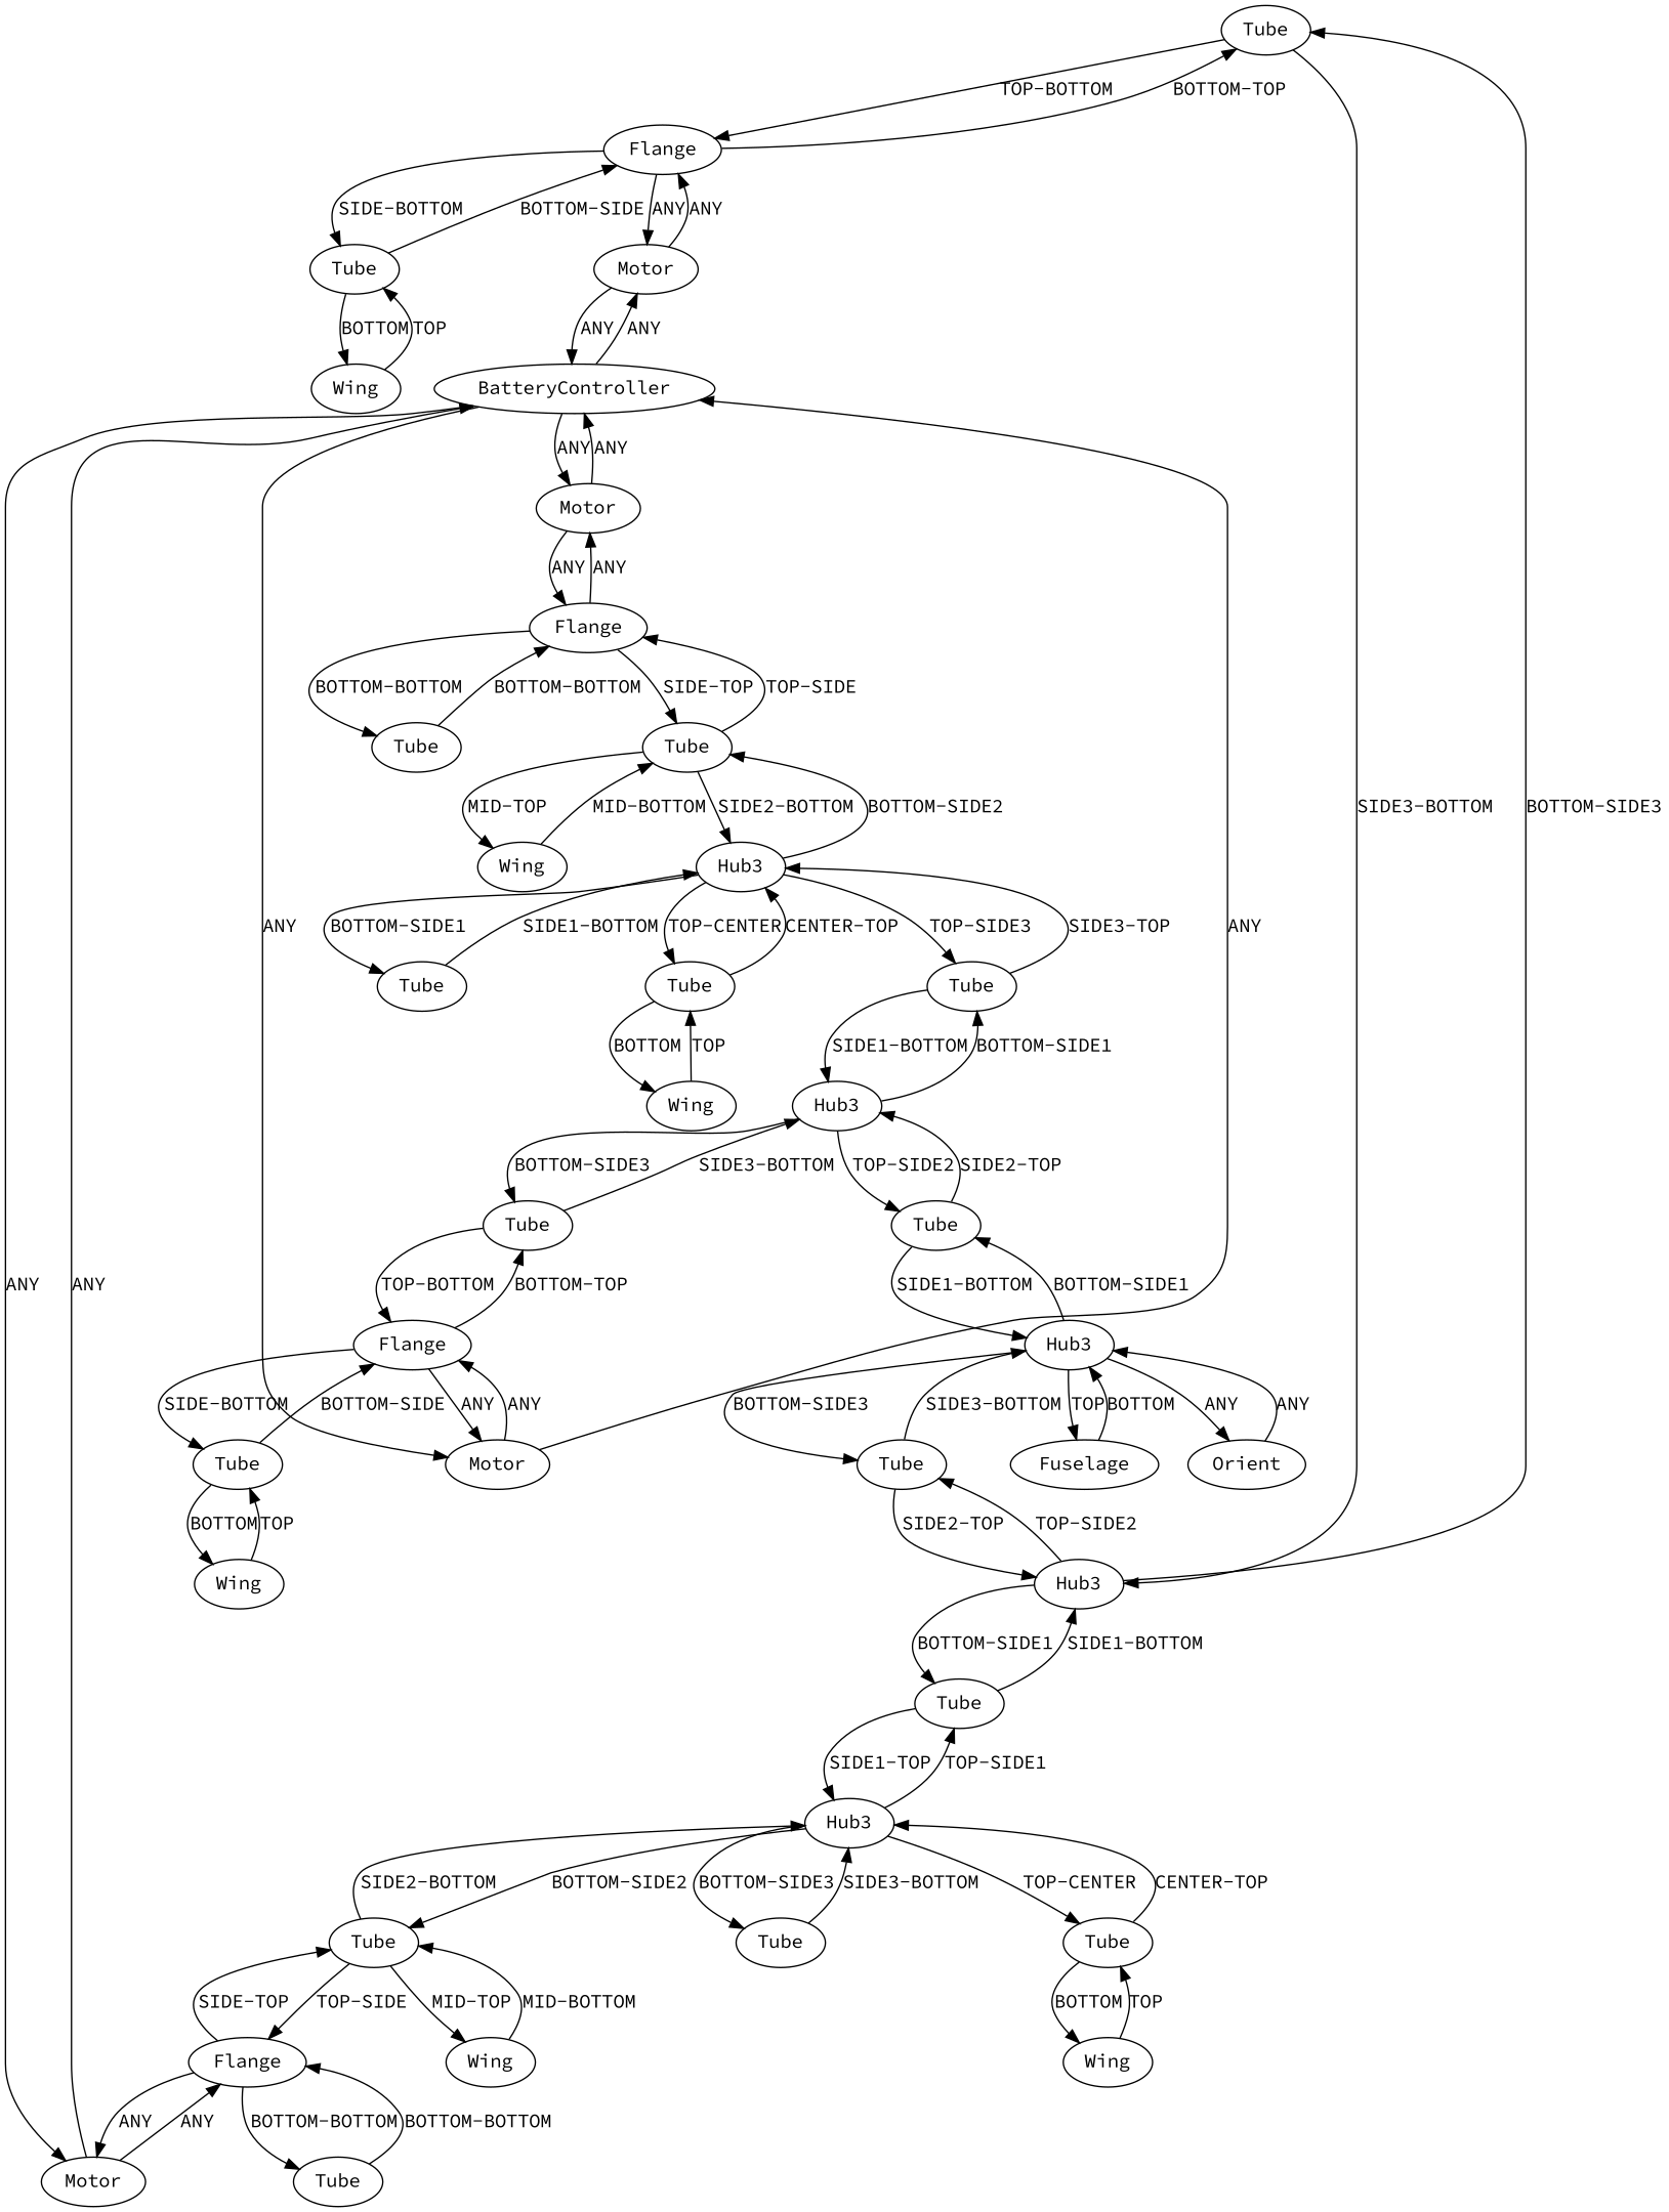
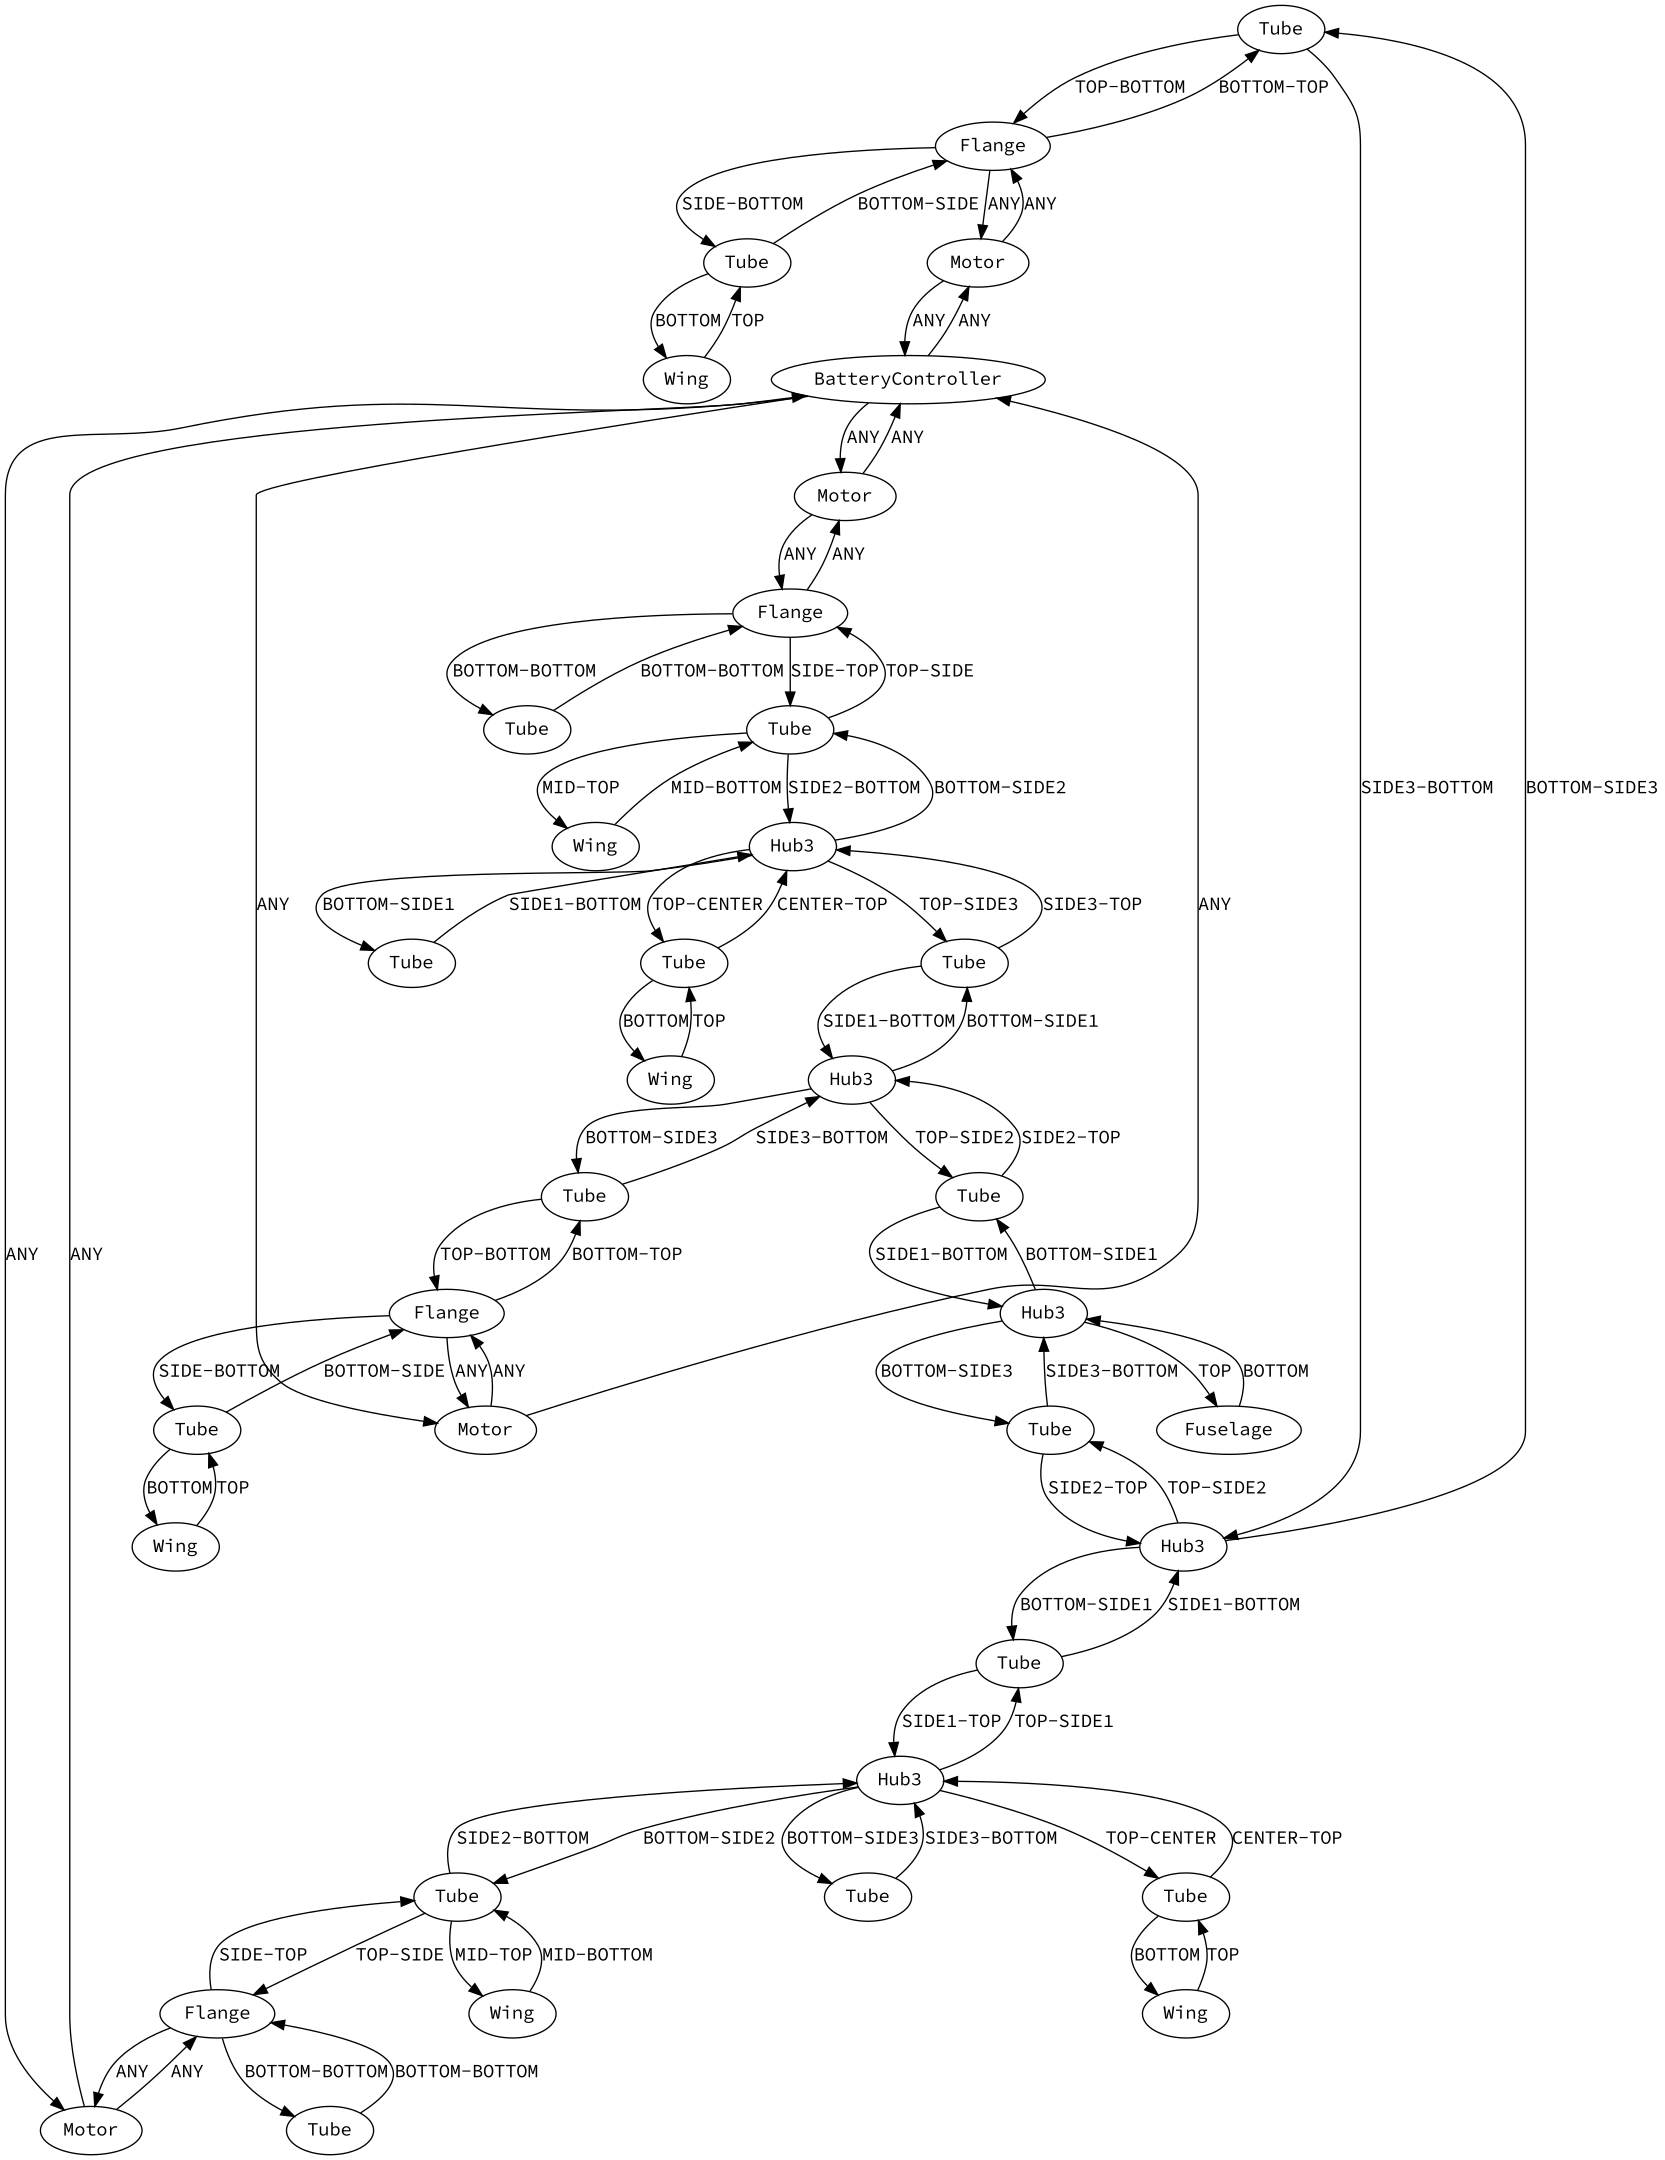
  digraph {
    fontname="Source Code Pro"
    node [fontname="Source Code Pro"]
    edge [fontname="Source Code Pro"]
    n1 [instance=Tube_instance_1 label=Tube]
    n2 [instance=Flange_instance_1 label=Flange]
    n3 [instance=Hub3_instance_2 label=Hub3]
-   n4 [instance=Orient label=Orient]
    n5 [instance=Hub3_instance_3 label=Hub3]
    n6 [instance=Wing_instance_1 label=Wing]
    n7 [instance=Tube_instance_16 label=Tube]
    n8 [instance=Tube_instance_2 label=Tube]
    n9 [instance=Flange_instance_2 label=Flange]
    n10 [instance=Wing_instance_4 label=Wing]
    n11 [instance=Tube_instance_3 label=Tube]
    n12 [instance=Hub3_instance_1 label=Hub3]
    n13 [instance=Hub3_instance_4 label=Hub3]
    n14 [instance=Wing_instance_2 label=Wing]
    n15 [instance=Tube_instance_5 label=Tube]
    n16 [instance=Tube_instance_4 label=Tube]
    n17 [instance=Hub3_instance_5 label=Hub3]
    n18 [instance=Motor_instance_1 label=Motor]
    n19 [instance=Tube_instance_10 label=Tube]
    n20 [instance=Motor_instance_2 label=Motor]
    n21 [instance=Tube_instance_15 label=Tube]
    n22 [instance=Flange_instance_3 label=Flange]
    n23 [instance=Tube_instance_6 label=Tube]
    n24 [instance=Flange_instance_4 label=Flange]
    n25 [instance=Tube_instance_8 label=Tube]
    n26 [instance=Tube_instance_9 label=Tube]
    n27 [instance=Tube_instance_14 label=Tube]
    n28 [instance=Wing_instance_3 label=Wing]
    n29 [instance=Tube_instance_11 label=Tube]
    n30 [instance=Tube_instance_13 label=Tube]
    n31 [instance=Motor_instance_4 label=Motor]
    n32 [instance=BatteryController_instance_1 label=BatteryController]
    n33 [instance=Motor_instance_3 label=Motor]
    n34 [instance=Tube_instance_7 label=Tube]
    n35 [instance=Wing_instance_5 label=Wing]
    n36 [instance=Wing_instance_6 label=Wing]
    n37 [instance=Fuselage_instance_1 label=Fuselage]
    n38 [instance=Tube_instance_12 label=Tube]
    n1 -> n2 [label="TOP-BOTTOM"]
    n1 -> n3 [label="SIDE3-BOTTOM"]
    n2 -> n1 [label="BOTTOM-TOP"]
    n2 -> n18 [label=ANY]
    n2 -> n19 [label="SIDE-BOTTOM"]
    n3 -> n1 [label="BOTTOM-SIDE3"]
    n3 -> n16 [label="BOTTOM-SIDE1"]
    n3 -> n29 [label="TOP-SIDE2"]
-   n4 -> n5 [label=ANY]
-   n5 -> n4 [label=ANY]
    n5 -> n29 [label="BOTTOM-SIDE3"]
    n5 -> n34 [label="BOTTOM-SIDE1"]
    n5 -> n37 [label=TOP]
    n6 -> n7 [label=TOP]
    n7 -> n6 [label=BOTTOM]
    n7 -> n17 [label="CENTER-TOP"]
    n8 -> n9 [label="BOTTOM-SIDE"]
    n8 -> n10 [label=BOTTOM]
    n9 -> n8 [label="SIDE-BOTTOM"]
    n9 -> n20 [label=ANY]
    n9 -> n21 [label="BOTTOM-TOP"]
    n10 -> n8 [label=TOP]
    n11 -> n12 [label="SIDE3-TOP"]
    n11 -> n13 [label="SIDE1-BOTTOM"]
    n12 -> n11 [label="TOP-SIDE3"]
    n12 -> n25 [label="BOTTOM-SIDE2"]
    n12 -> n26 [label="TOP-CENTER"]
    n12 -> n27 [label="BOTTOM-SIDE1"]
    n13 -> n11 [label="BOTTOM-SIDE1"]
    n13 -> n21 [label="BOTTOM-SIDE3"]
    n13 -> n34 [label="TOP-SIDE2"]
    n14 -> n15 [label="MID-BOTTOM"]
    n15 -> n14 [label="MID-TOP"]
    n15 -> n17 [label="SIDE2-BOTTOM"]
    n15 -> n22 [label="TOP-SIDE"]
    n16 -> n3 [label="SIDE1-BOTTOM"]
    n16 -> n17 [label="SIDE1-TOP"]
    n17 -> n7 [label="TOP-CENTER"]
    n17 -> n15 [label="BOTTOM-SIDE2"]
    n17 -> n16 [label="TOP-SIDE1"]
    n17 -> n38 [label="BOTTOM-SIDE3"]
    n18 -> n2 [label=ANY]
    n18 -> n32 [label=ANY]
    n19 -> n2 [label="BOTTOM-SIDE"]
    n19 -> n36 [label=BOTTOM]
    n20 -> n9 [label=ANY]
    n20 -> n32 [label=ANY]
    n21 -> n9 [label="TOP-BOTTOM"]
    n21 -> n13 [label="SIDE3-BOTTOM"]
    n22 -> n15 [label="SIDE-TOP"]
    n22 -> n30 [label="BOTTOM-BOTTOM"]
    n22 -> n31 [label=ANY]
    n23 -> n24 [label="BOTTOM-BOTTOM"]
    n24 -> n23 [label="BOTTOM-BOTTOM"]
    n24 -> n25 [label="SIDE-TOP"]
    n24 -> n33 [label=ANY]
    n25 -> n12 [label="SIDE2-BOTTOM"]
    n25 -> n24 [label="TOP-SIDE"]
    n25 -> n35 [label="MID-TOP"]
    n26 -> n12 [label="CENTER-TOP"]
    n26 -> n28 [label=BOTTOM]
    n27 -> n12 [label="SIDE1-BOTTOM"]
    n28 -> n26 [label=TOP]
    n29 -> n3 [label="SIDE2-TOP"]
    n29 -> n5 [label="SIDE3-BOTTOM"]
    n30 -> n22 [label="BOTTOM-BOTTOM"]
    n31 -> n22 [label=ANY]
    n31 -> n32 [label=ANY]
    n32 -> n18 [label=ANY]
    n32 -> n20 [label=ANY]
    n32 -> n31 [label=ANY]
    n32 -> n33 [label=ANY]
    n33 -> n24 [label=ANY]
    n33 -> n32 [label=ANY]
    n34 -> n5 [label="SIDE1-BOTTOM"]
    n34 -> n13 [label="SIDE2-TOP"]
    n35 -> n25 [label="MID-BOTTOM"]
    n36 -> n19 [label=TOP]
    n37 -> n5 [label=BOTTOM]
    n38 -> n17 [label="SIDE3-BOTTOM"]
  }
